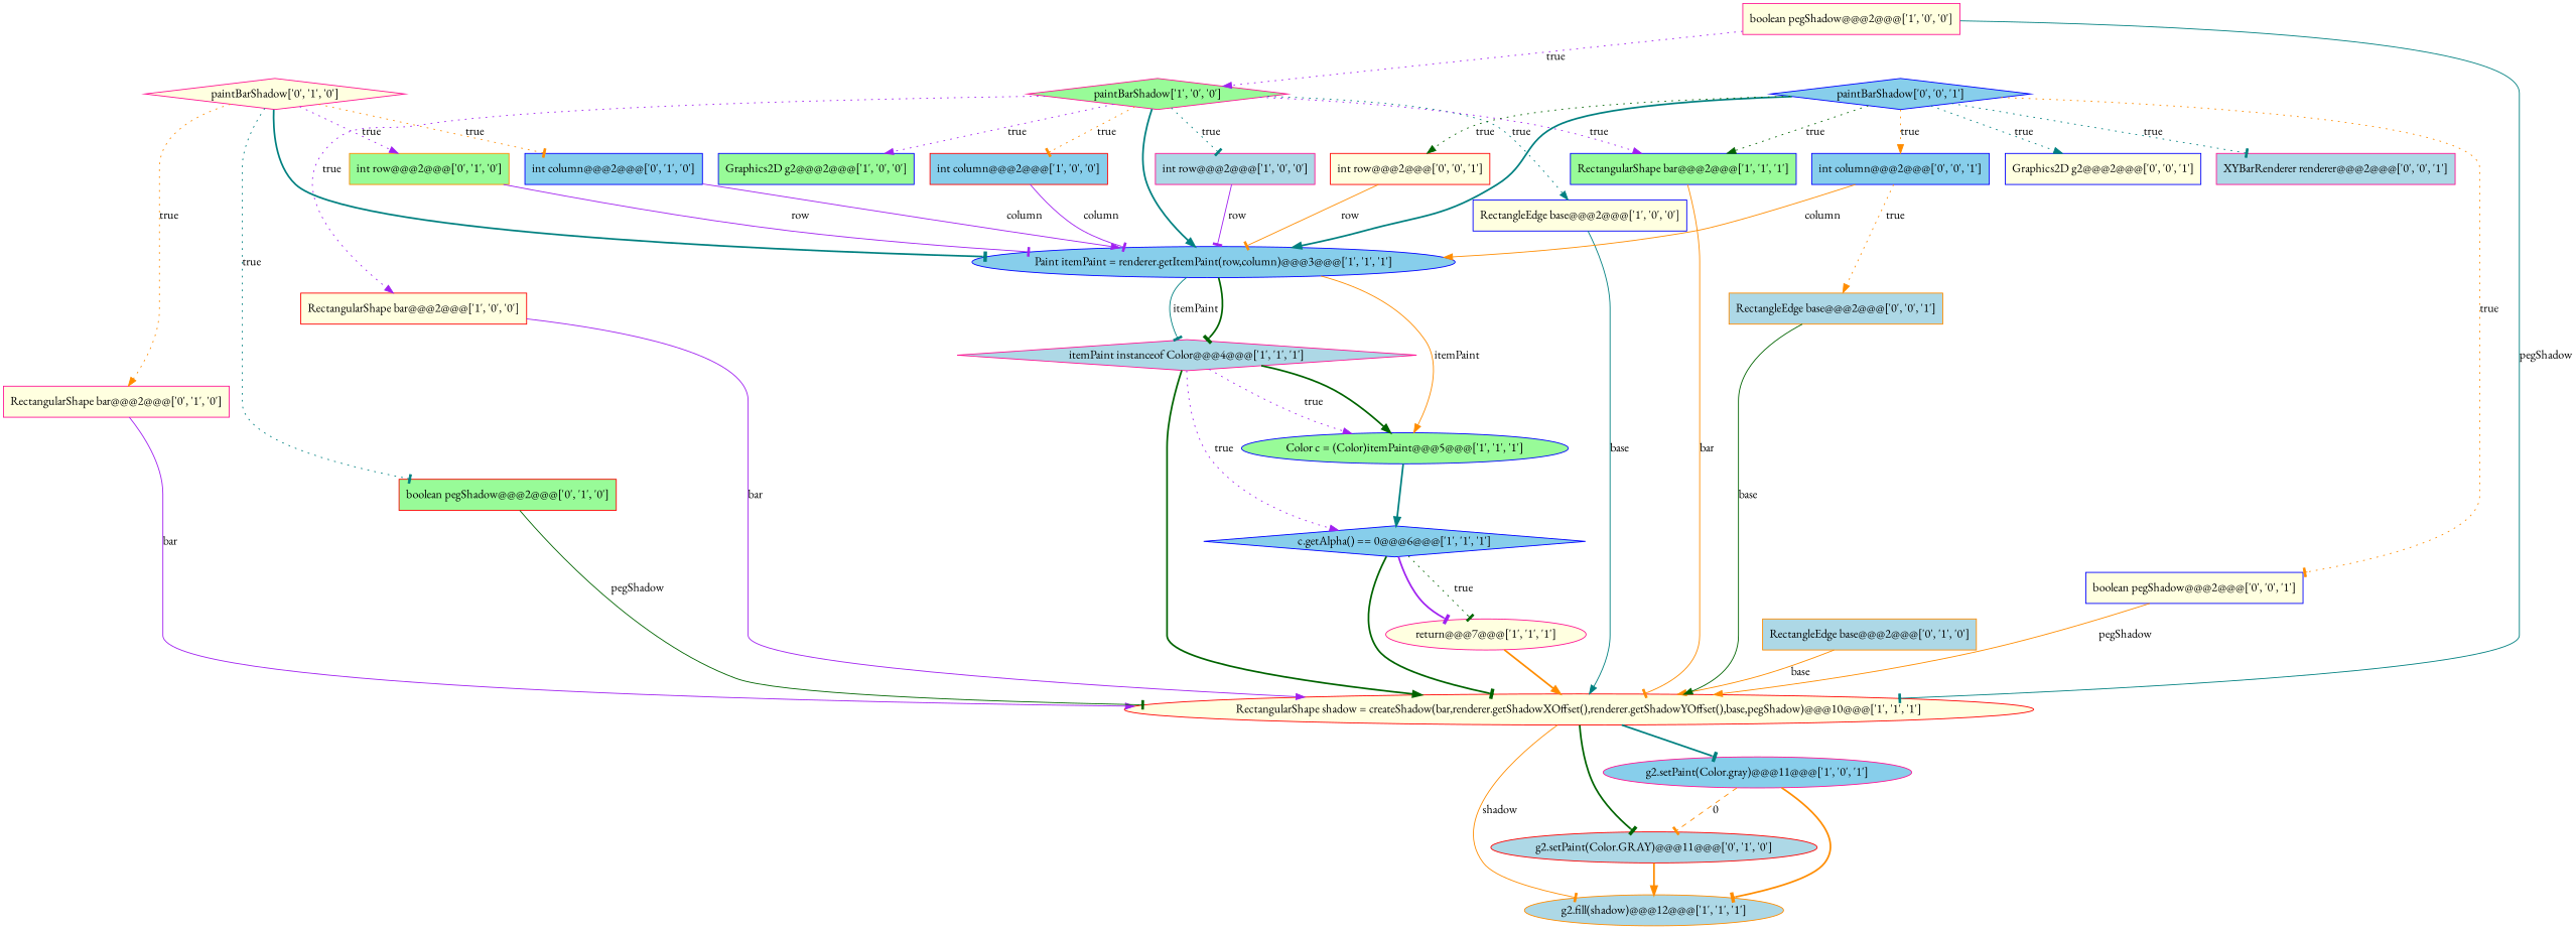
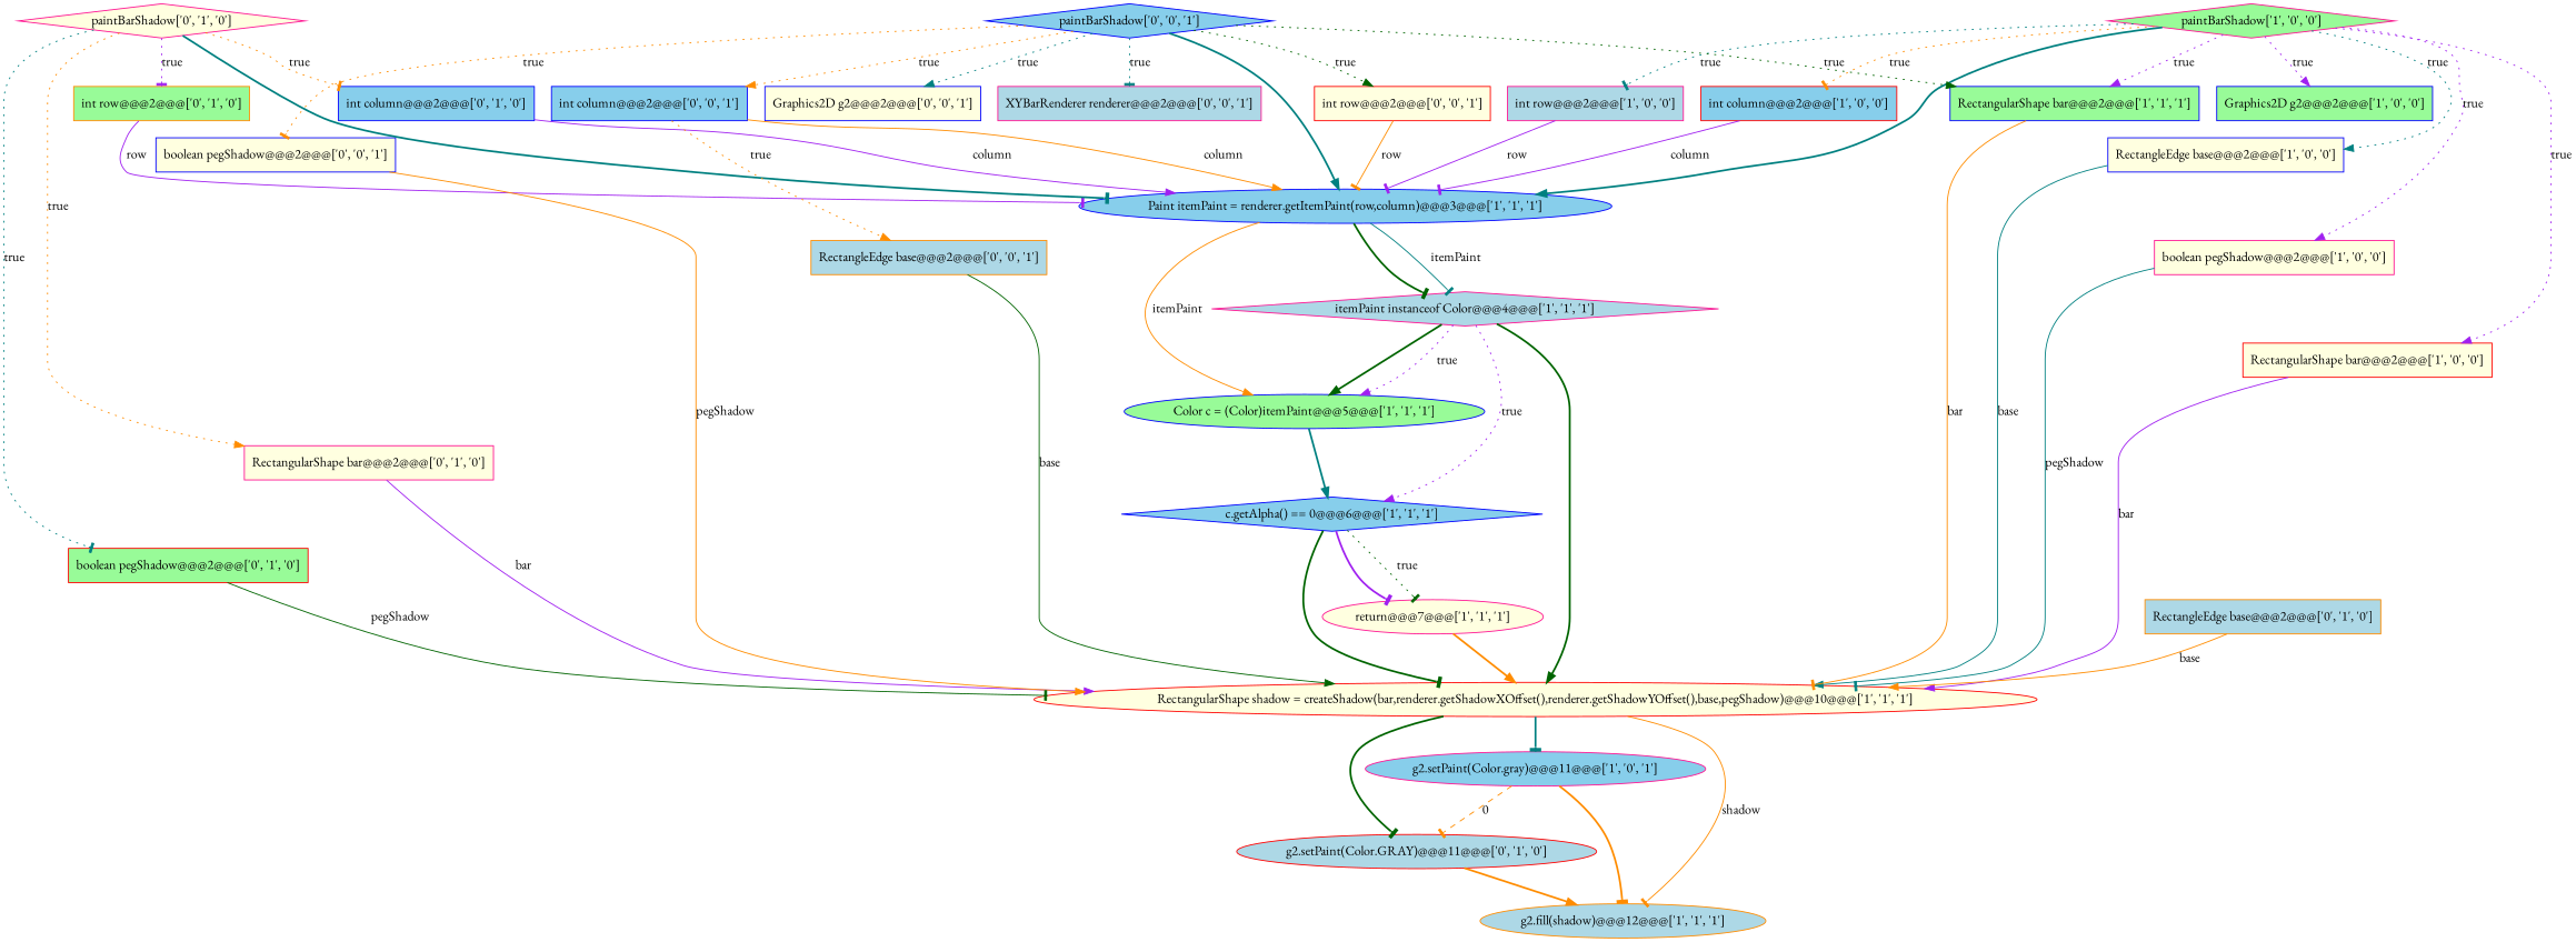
  digraph {
    fontname="EB Garamond"
    node [color=blue fillcolor=lightyellow fontname="EB Garamond" shape=box style=filled]
    edge [arrowhead=normal color=darkorange fontname="EB Garamond" style=dotted]
    n1 [label="Graphics2D g2@@@2@@@['0', '0', '1']"]
    n2 [color=red fillcolor=skyblue label="int column@@@2@@@['1', '0', '0']"]
    n3 [fillcolor=skyblue label="Paint itemPaint = renderer.getItemPaint(row,column)@@@3@@@['1', '1', '1']" shape=ellipse]
    n4 [color=deeppink fillcolor=lightblue label="itemPaint instanceof Color@@@4@@@['1', '1', '1']" shape=diamond]
    n5 [fillcolor=palegreen label="Color c = (Color)itemPaint@@@5@@@['1', '1', '1']" shape=ellipse]
    n6 [fillcolor=palegreen label="Graphics2D g2@@@2@@@['1', '0', '0']"]
    n7 [label="RectangleEdge base@@@2@@@['1', '0', '0']"]
    n8 [color=red label="RectangularShape shadow = createShadow(bar,renderer.getShadowXOffset(),renderer.getShadowYOffset(),base,pegShadow)@@@10@@@['1', '1', '1']" shape=ellipse]
    n9 [color=red fillcolor=lightblue label="g2.setPaint(Color.GRAY)@@@11@@@['0', '1', '0']" shape=ellipse]
    n10 [color=deeppink fillcolor=skyblue label="g2.setPaint(Color.gray)@@@11@@@['1', '0', '1']" shape=ellipse]
    n11 [color=darkorange fillcolor=lightblue label="g2.fill(shadow)@@@12@@@['1', '1', '1']" shape=ellipse]
    n12 [color=darkorange fillcolor=palegreen label="int row@@@2@@@['0', '1', '0']"]
    n13 [fillcolor=skyblue label="c.getAlpha() == 0@@@6@@@['1', '1', '1']" shape=diamond]
    n14 [color=deeppink label="return@@@7@@@['1', '1', '1']" shape=ellipse]
    n15 [color=deeppink label="RectangularShape bar@@@2@@@['0', '1', '0']"]
    n16 [fillcolor=skyblue label="int column@@@2@@@['0', '1', '0']"]
    n17 [color=deeppink label="boolean pegShadow@@@2@@@['1', '0', '0']"]
    n18 [color=deeppink fillcolor=palegreen label="paintBarShadow['1', '0', '0']" shape=diamond]
    n19 [fillcolor=palegreen label="RectangularShape bar@@@2@@@['1', '1', '1']"]
    n20 [color=red label="RectangularShape bar@@@2@@@['1', '0', '0']"]
    n21 [color=deeppink fillcolor=lightblue label="int row@@@2@@@['1', '0', '0']"]
    n22 [label="boolean pegShadow@@@2@@@['0', '0', '1']"]
    n23 [color=darkorange fillcolor=lightblue label="RectangleEdge base@@@2@@@['0', '1', '0']"]
    n24 [color=darkorange fillcolor=lightblue label="RectangleEdge base@@@2@@@['0', '0', '1']"]
    n25 [color=deeppink label="paintBarShadow['0', '1', '0']" shape=diamond]
    n26 [color=red fillcolor=palegreen label="boolean pegShadow@@@2@@@['0', '1', '0']"]
    n27 [color=red label="int row@@@2@@@['0', '0', '1']"]
    n28 [fillcolor=skyblue label="paintBarShadow['0', '0', '1']" shape=diamond]
    n29 [color=deeppink fillcolor=lightblue label="XYBarRenderer renderer@@@2@@@['0', '0', '1']"]
    n30 [fillcolor=skyblue label="int column@@@2@@@['0', '0', '1']"]
    n2 -> n3 [arrowhead=tee color=purple label=column style=solid]
    n3 -> n4 [arrowhead=tee color=teal label=itemPaint style=solid]
    n3 -> n4 [arrowhead=tee color=darkgreen style=bold]
    n3 -> n5 [label=itemPaint style=solid]
    n4 -> n5 [color=darkgreen style=bold]
    n4 -> n5 [color=purple label=true]
    n4 -> n8 [color=darkgreen style=bold]
    n4 -> n13 [color=purple label=true]
    n5 -> n13 [color=teal style=bold]
    n7 -> n8 [color=teal label=base style=solid]
    n8 -> n9 [arrowhead=tee color=darkgreen style=bold]
    n8 -> n10 [arrowhead=tee color=teal style=bold]
    n8 -> n11 [arrowhead=tee label=shadow style=solid]
    n9 -> n11 [style=bold]
    n10 -> n9 [arrowhead=tee label=0 style=dashed]
    n10 -> n11 [arrowhead=tee style=bold]
    n12 -> n3 [arrowhead=tee color=purple label=row style=solid]
    n13 -> n8 [arrowhead=tee color=darkgreen style=bold]
    n13 -> n14 [arrowhead=tee color=darkgreen label=true]
    n13 -> n14 [arrowhead=tee color=purple style=bold]
    n14 -> n8 [style=bold]
    n15 -> n8 [color=purple label=bar style=solid]
    n16 -> n3 [color=purple label=column style=solid]
    n17 -> n8 [arrowhead=tee color=teal label=pegShadow style=solid]
    n18 -> n2 [arrowhead=tee label=true]
    n18 -> n3 [color=teal style=bold]
    n18 -> n6 [color=purple label=true]
    n18 -> n7 [color=teal label=true]
-   n17 -> n18 [color=purple label=true]
+   n18 -> n17 [color=purple label=true]
    n18 -> n19 [color=purple label=true]
    n18 -> n20 [color=purple label=true]
    n18 -> n21 [arrowhead=tee color=teal label=true]
    n19 -> n8 [arrowhead=tee label=bar style=solid]
    n20 -> n8 [color=purple label=bar style=solid]
    n21 -> n3 [arrowhead=tee color=purple label=row style=solid]
    n22 -> n8 [label=pegShadow style=solid]
    n23 -> n8 [label=base style=solid]
    n24 -> n8 [color=darkgreen label=base style=solid]
    n25 -> n3 [arrowhead=tee color=teal style=bold]
-   n25 -> n12 [color=purple label=true]
+   n25 -> n12 [arrowhead=tee color=purple label=true]
    n25 -> n15 [label=true]
    n25 -> n16 [arrowhead=tee label=true]
    n25 -> n26 [arrowhead=tee color=teal label=true]
    n26 -> n8 [arrowhead=tee color=darkgreen label=pegShadow style=solid]
    n27 -> n3 [arrowhead=tee label=row style=solid]
    n28 -> n1 [color=teal label=true]
    n28 -> n3 [color=teal style=bold]
    n28 -> n19 [color=darkgreen label=true]
    n28 -> n22 [arrowhead=tee label=true]
    n28 -> n27 [color=darkgreen label=true]
    n28 -> n29 [arrowhead=tee color=teal label=true]
    n28 -> n30 [label=true]
    n30 -> n3 [label=column style=solid]
    n30 -> n24 [label=true]
  }
